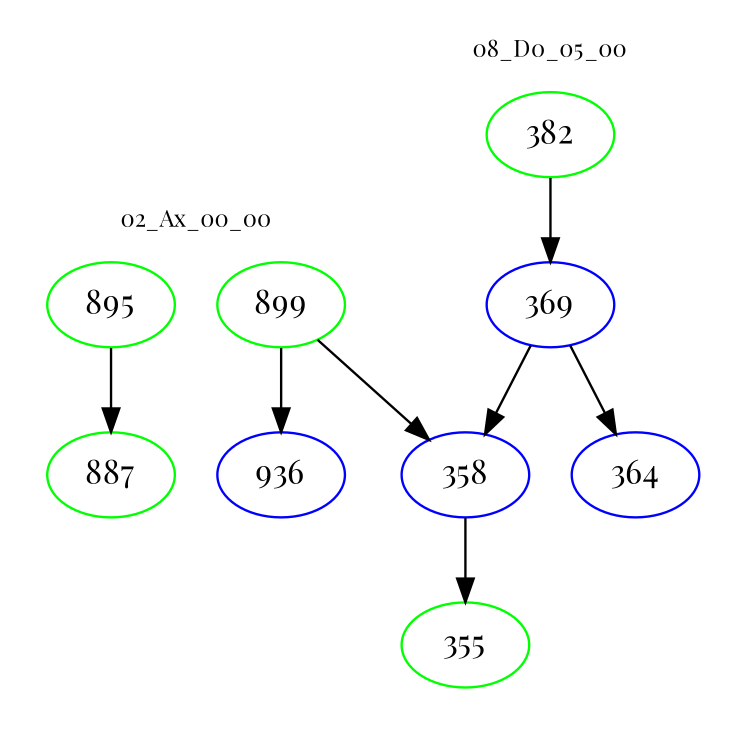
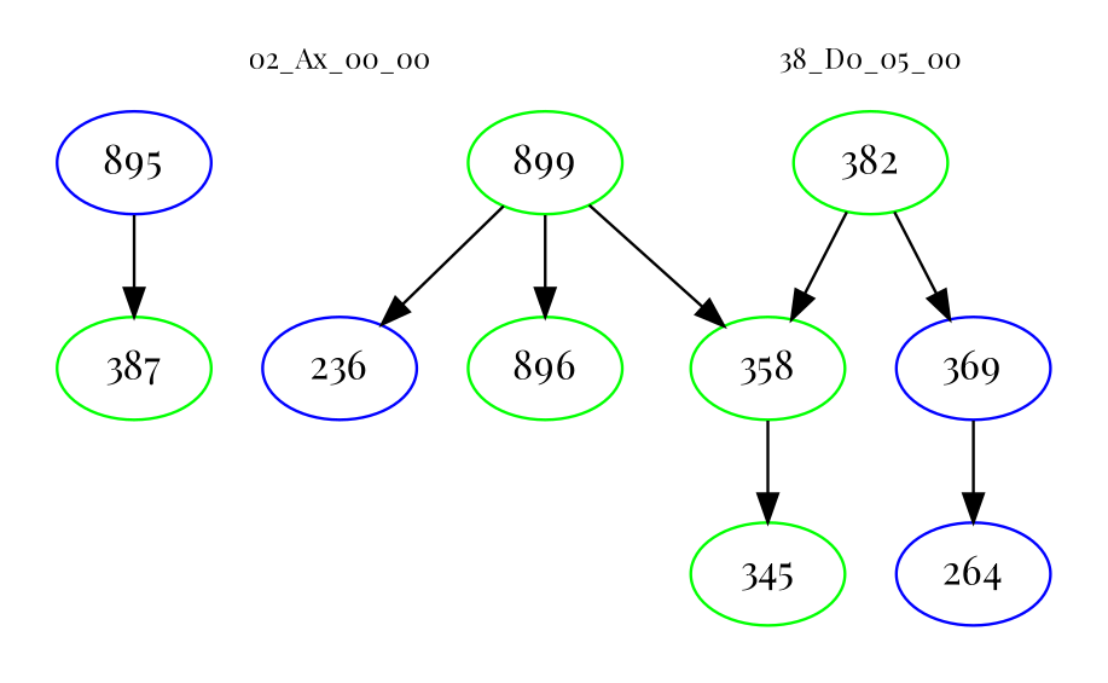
  digraph {
    fontname="Playfair Display"
    node [color=green fontname="Playfair Display"]
    edge [color=black fontname="Playfair Display"]
    n1 [label=899]
-   n2 [label=895]
-   n3 [color=blue label=936]
-   n5 [label=887]
+   n2 [color=blue label=895]
+   n3 [color=blue label=236]
+   n4 [label=896]
+   n5 [label=387]
    n6 [color=blue label=369]
-   n7 [color=blue label=358]
+   n7 [label=358]
    n8 [label=382]
-   n9 [color=blue label=364]
-   n10 [label=355]
+   n9 [color=blue label=264]
+   n10 [label=345]
    subgraph cluster_1 {
      color=white
      fontsize=10
      label="02_Ax_00_00"
      n1
      n2
      n3
+     n4
      n5
    }
    subgraph cluster_2 {
      color=white
      fontsize=10
-     label="08_D0_05_00"
+     label="38_D0_05_00"
      n6
      n7
      n8
      n9
      n10
    }
    n1 -> n3
+   n1 -> n4
    n1 -> n7
    n2 -> n5
-   n6 -> n7
+   n8 -> n7
    n6 -> n9
    n7 -> n10
    n8 -> n6
  }
